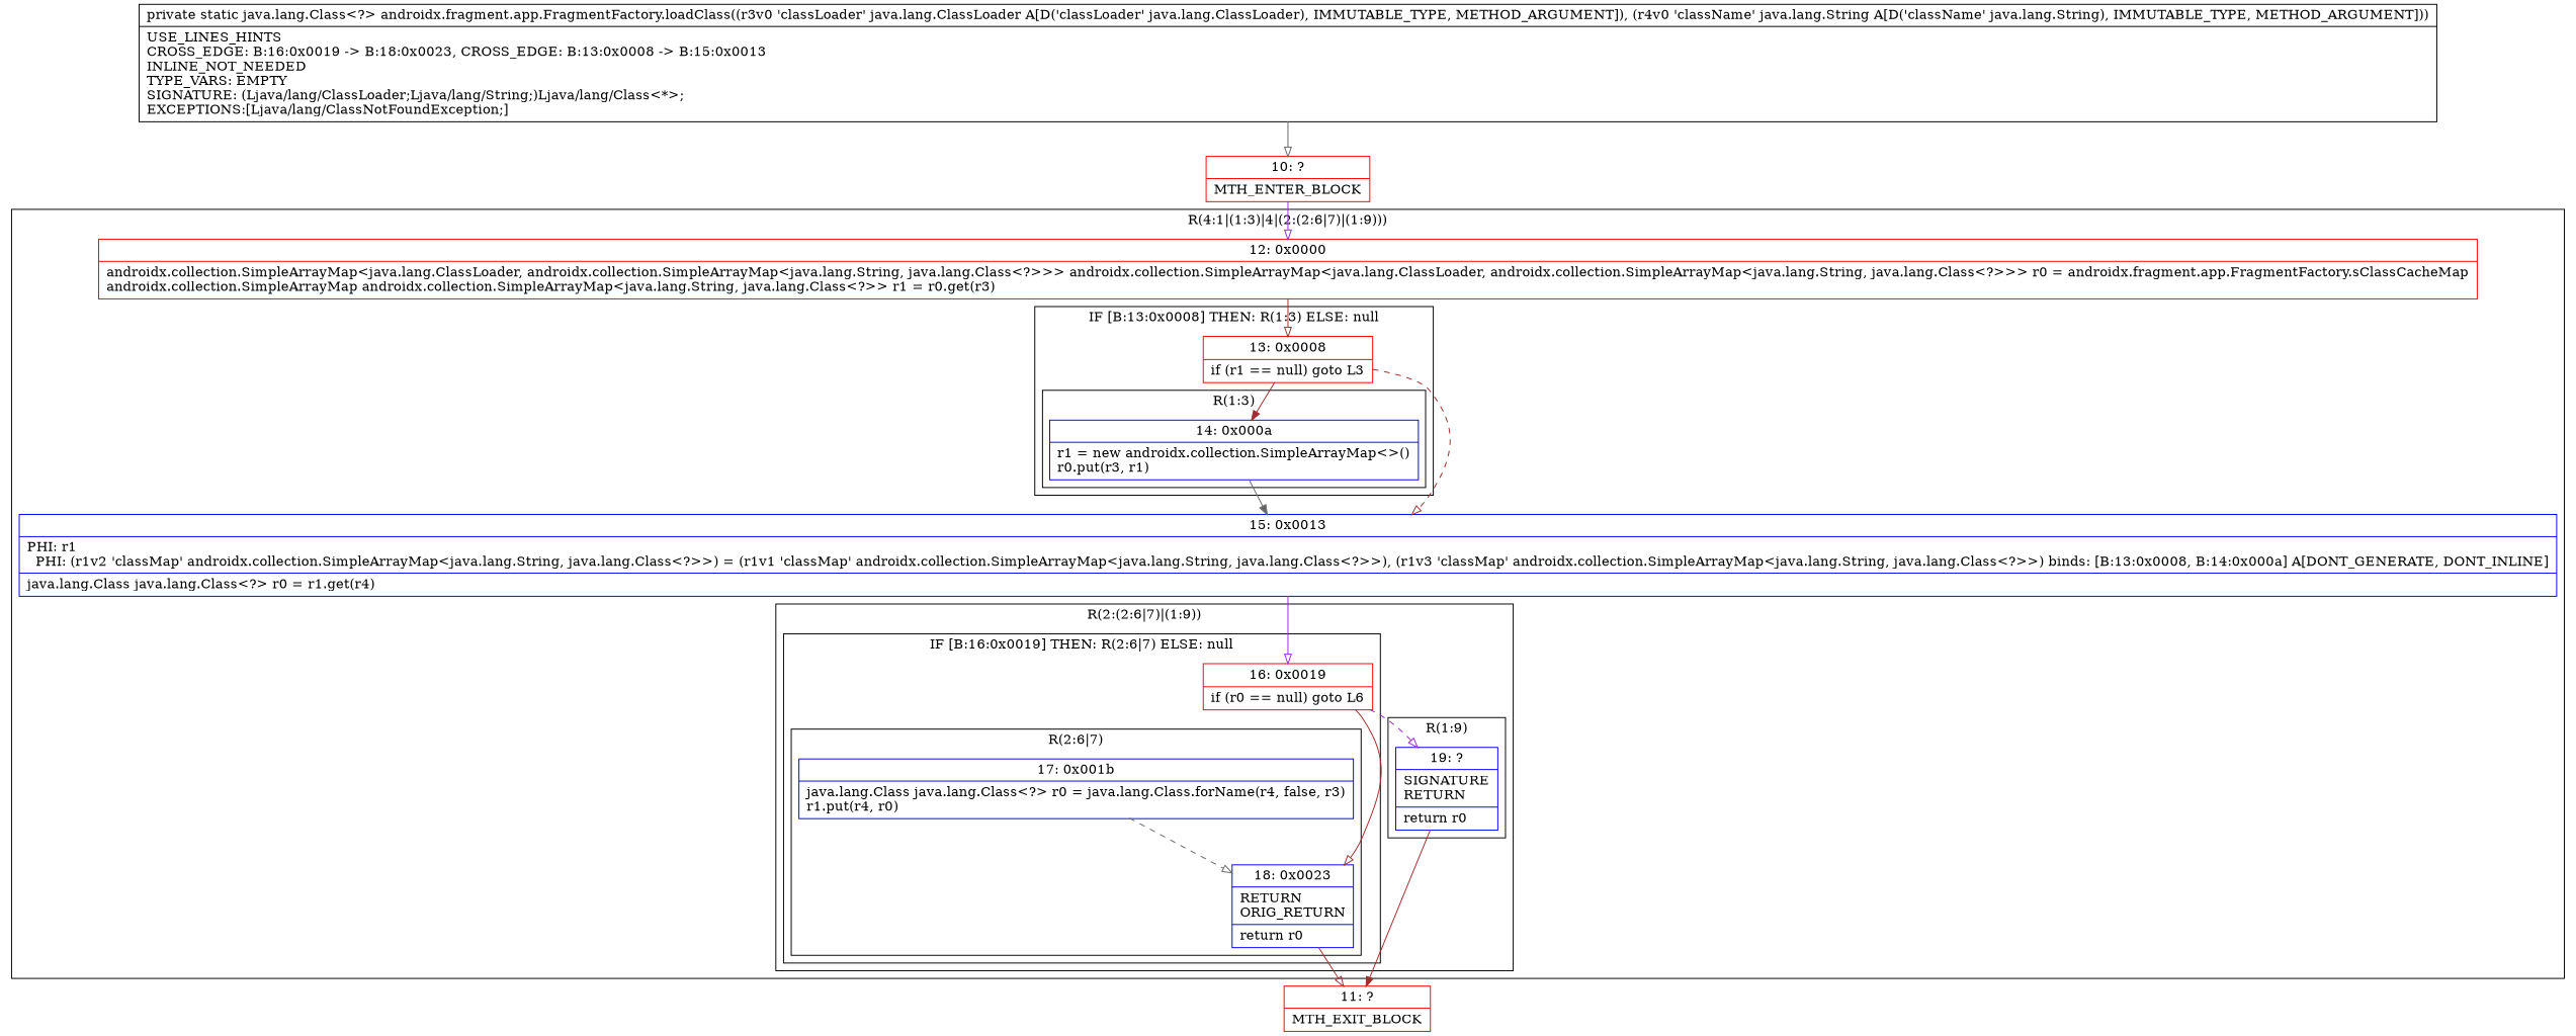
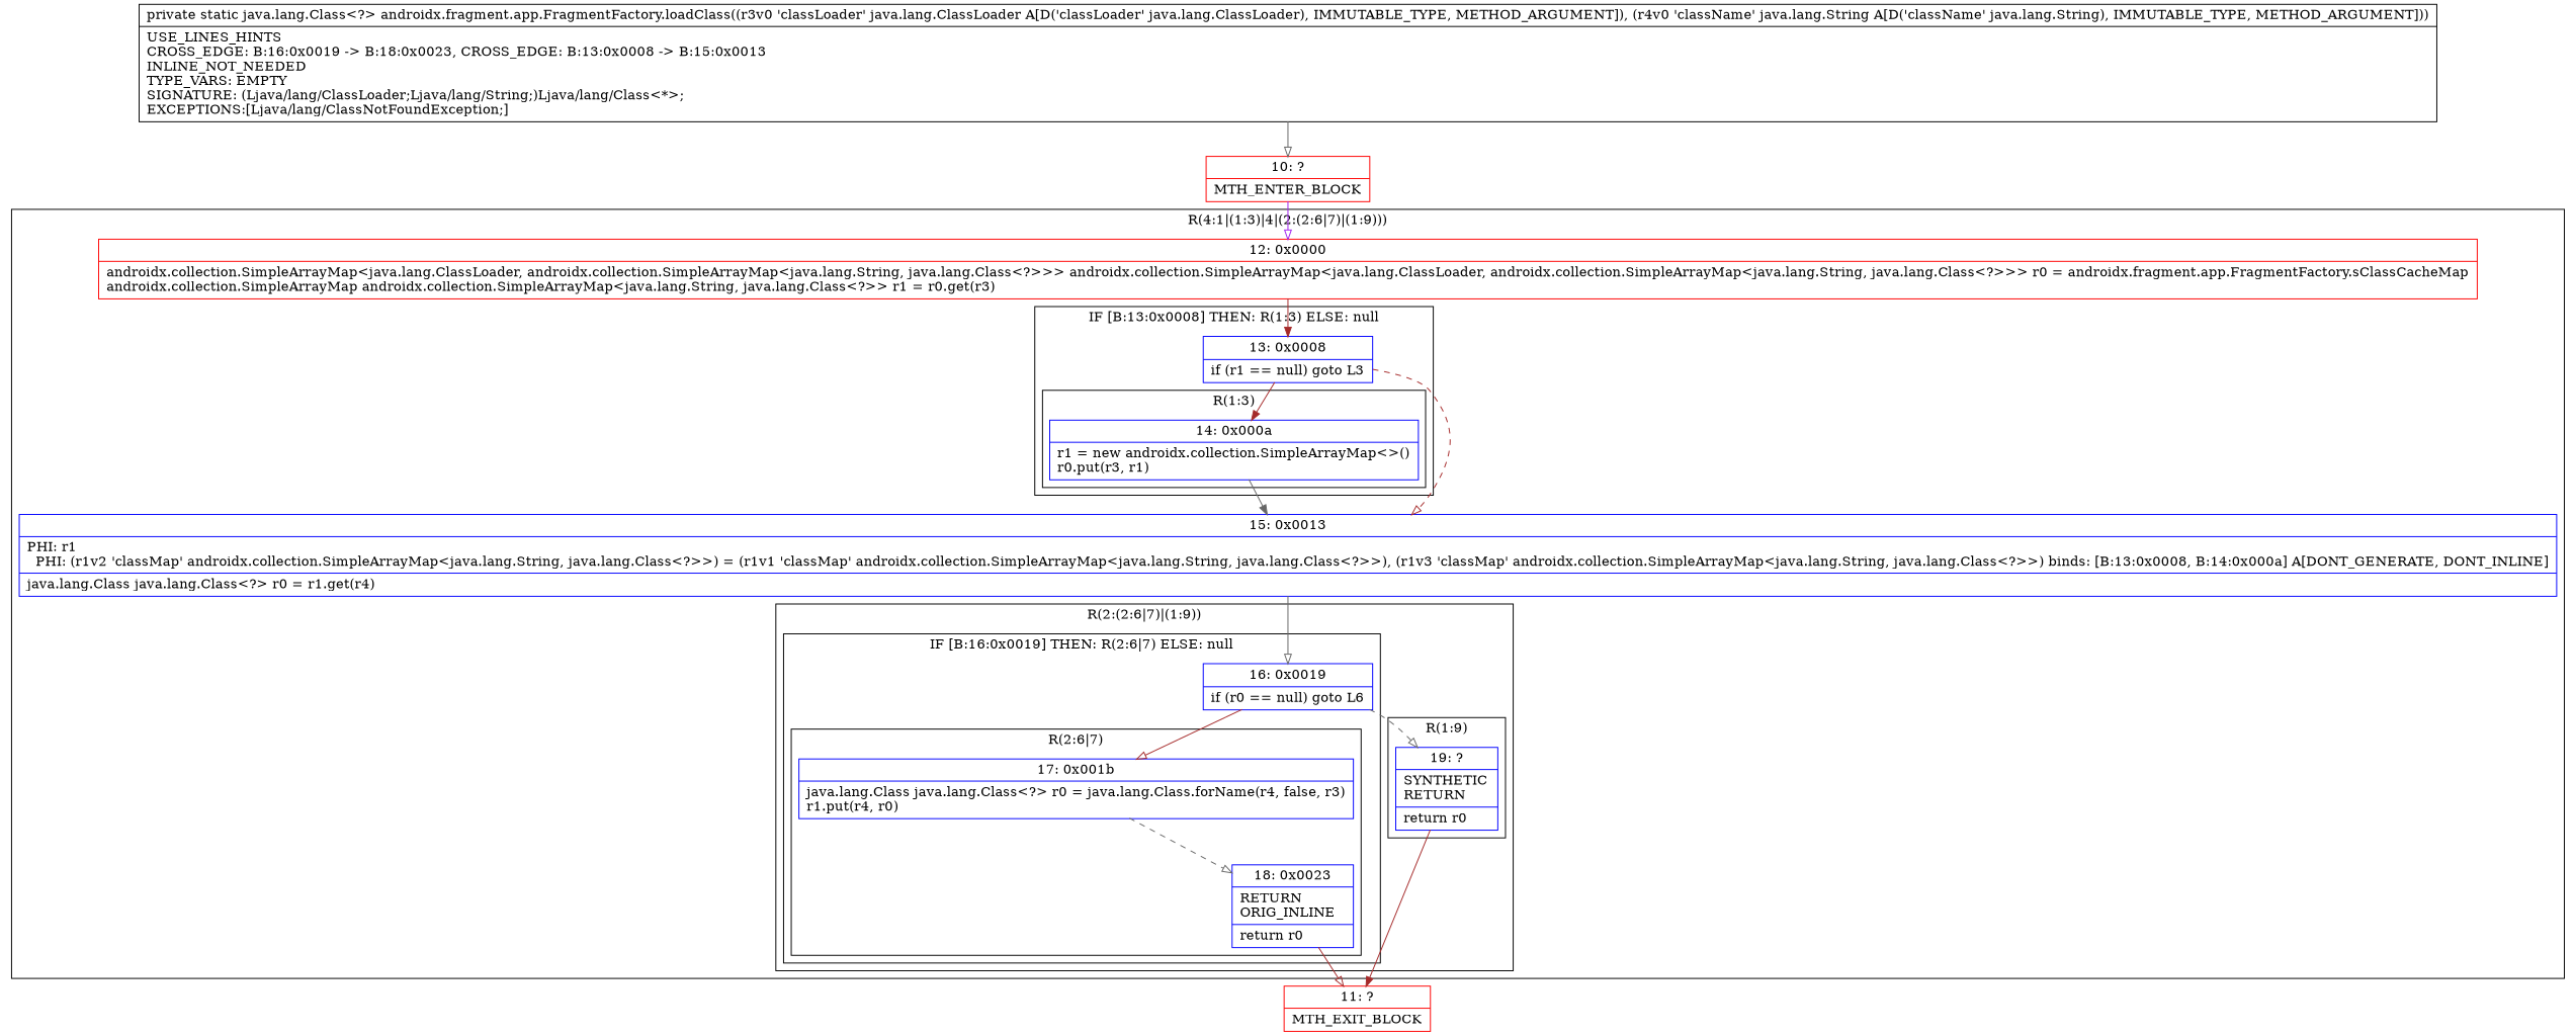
  digraph {
    node [color=blue shape=record]
    edge [arrowhead=onormal color=brown]
    n1 [label="{14\:\ 0x000a|r1 = new androidx.collection.SimpleArrayMap\<\>()\lr0.put(r3, r1)\l}"]
-   n2 [color=red label="{13\:\ 0x0008|if (r1 == null) goto L3\l}"]
+   n2 [label="{13\:\ 0x0008|if (r1 == null) goto L3\l}"]
    n3 [label="{17\:\ 0x001b|java.lang.Class java.lang.Class\<?\> r0 = java.lang.Class.forName(r4, false, r3)\lr1.put(r4, r0)\l}"]
-   n4 [label="{18\:\ 0x0023|RETURN\lORIG_RETURN\l|return r0\l}"]
-   n5 [color=red label="{16\:\ 0x0019|if (r0 == null) goto L6\l}"]
-   n6 [label="{19\:\ ?|SIGNATURE\lRETURN\l|return r0\l}"]
+   n4 [label="{18\:\ 0x0023|RETURN\lORIG_INLINE\l|return r0\l}"]
+   n5 [label="{16\:\ 0x0019|if (r0 == null) goto L6\l}"]
+   n6 [label="{19\:\ ?|SYNTHETIC\lRETURN\l|return r0\l}"]
    n7 [color=red label="{12\:\ 0x0000|androidx.collection.SimpleArrayMap\<java.lang.ClassLoader, androidx.collection.SimpleArrayMap\<java.lang.String, java.lang.Class\<?\>\>\> androidx.collection.SimpleArrayMap\<java.lang.ClassLoader, androidx.collection.SimpleArrayMap\<java.lang.String, java.lang.Class\<?\>\>\> r0 = androidx.fragment.app.FragmentFactory.sClassCacheMap\landroidx.collection.SimpleArrayMap androidx.collection.SimpleArrayMap\<java.lang.String, java.lang.Class\<?\>\> r1 = r0.get(r3)\l}"]
    n8 [label="{15\:\ 0x0013|PHI: r1 \l  PHI: (r1v2 'classMap' androidx.collection.SimpleArrayMap\<java.lang.String, java.lang.Class\<?\>\>) = (r1v1 'classMap' androidx.collection.SimpleArrayMap\<java.lang.String, java.lang.Class\<?\>\>), (r1v3 'classMap' androidx.collection.SimpleArrayMap\<java.lang.String, java.lang.Class\<?\>\>) binds: [B:13:0x0008, B:14:0x000a] A[DONT_GENERATE, DONT_INLINE]\l|java.lang.Class java.lang.Class\<?\> r0 = r1.get(r4)\l}"]
    n9 [color=red label="{11\:\ ?|MTH_EXIT_BLOCK\l}"]
    n10 [color=red label="{10\:\ ?|MTH_ENTER_BLOCK\l}"]
    n11 [label="{private static java.lang.Class\<?\> androidx.fragment.app.FragmentFactory.loadClass((r3v0 'classLoader' java.lang.ClassLoader A[D('classLoader' java.lang.ClassLoader), IMMUTABLE_TYPE, METHOD_ARGUMENT]), (r4v0 'className' java.lang.String A[D('className' java.lang.String), IMMUTABLE_TYPE, METHOD_ARGUMENT]))  | USE_LINES_HINTS\lCROSS_EDGE: B:16:0x0019 \-\> B:18:0x0023, CROSS_EDGE: B:13:0x0008 \-\> B:15:0x0013\lINLINE_NOT_NEEDED\lTYPE_VARS: EMPTY\lSIGNATURE: (Ljava\/lang\/ClassLoader;Ljava\/lang\/String;)Ljava\/lang\/Class\<*\>;\lEXCEPTIONS:[Ljava\/lang\/ClassNotFoundException;]\l}" color=""]
    subgraph cluster_1 {
      label="R(4:1|(1:3)|4|(2:(2:6|7)|(1:9)))"
      n7
      n8
      subgraph cluster_2 {
        label="IF [B:13:0x0008] THEN: R(1:3) ELSE: null"
        n2
        subgraph cluster_3 {
          label="R(1:3)"
          n1
        }
      }
      subgraph cluster_4 {
        label="R(2:(2:6|7)|(1:9))"
        subgraph cluster_5 {
          label="IF [B:16:0x0019] THEN: R(2:6|7) ELSE: null"
          n5
          subgraph cluster_6 {
            label="R(2:6|7)"
            n3
            n4
          }
        }
        subgraph cluster_7 {
          label="R(1:9)"
          n6
        }
      }
    }
    n1 -> n8 [arrowhead=normal color=gray40]
    n2 -> n1 [arrowhead=normal]
    n2 -> n8 [style=dashed]
    n3 -> n4 [color=gray40 style=dashed]
    n4 -> n9
-   n5 -> n4
-   n5 -> n6 [color=purple style=dashed]
+   n5 -> n3
+   n5 -> n6 [color=gray40 style=dashed]
    n6 -> n9 [arrowhead=normal]
-   n7 -> n2
-   n8 -> n5 [color=purple]
+   n7 -> n2 [arrowhead=normal]
+   n8 -> n5 [color=gray40]
    n10 -> n7 [color=purple]
    n11 -> n10 [color=gray40]
  }
